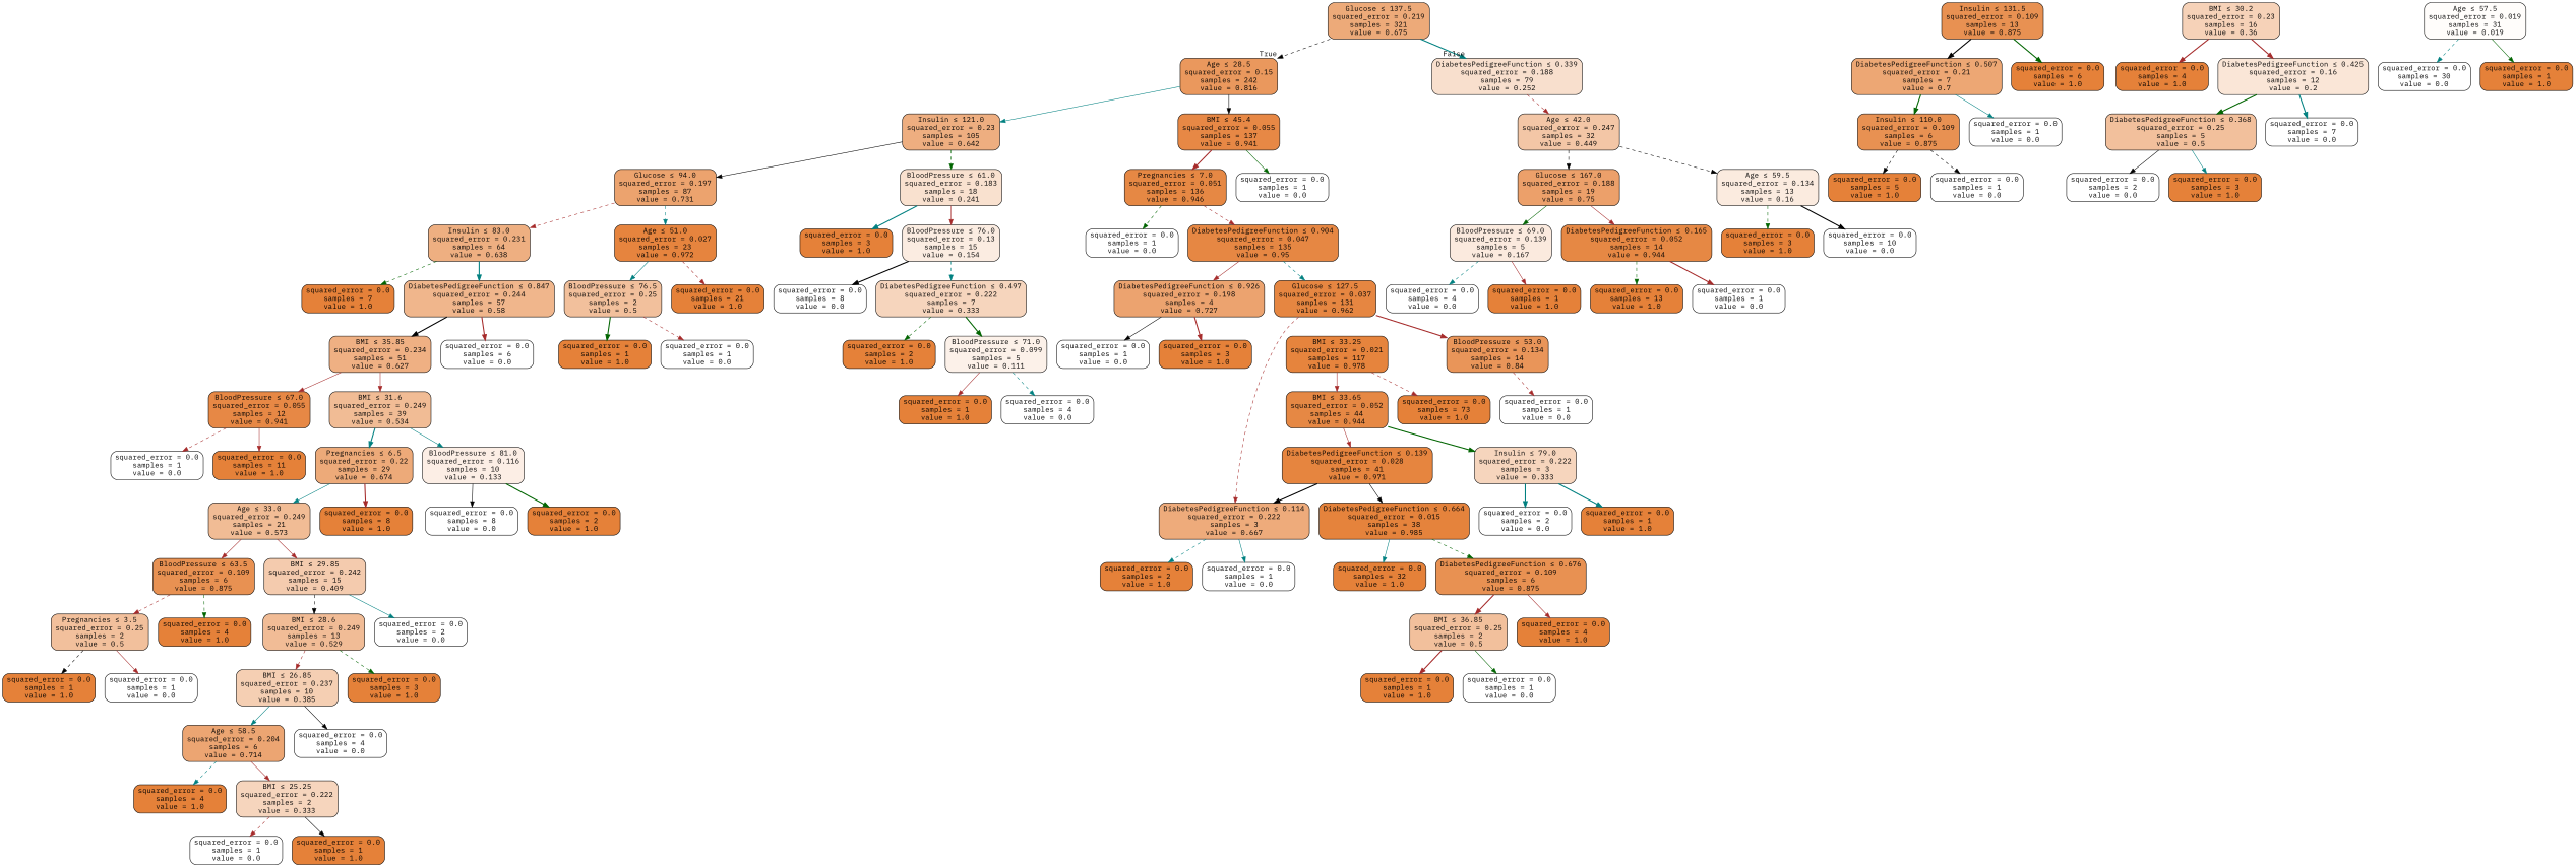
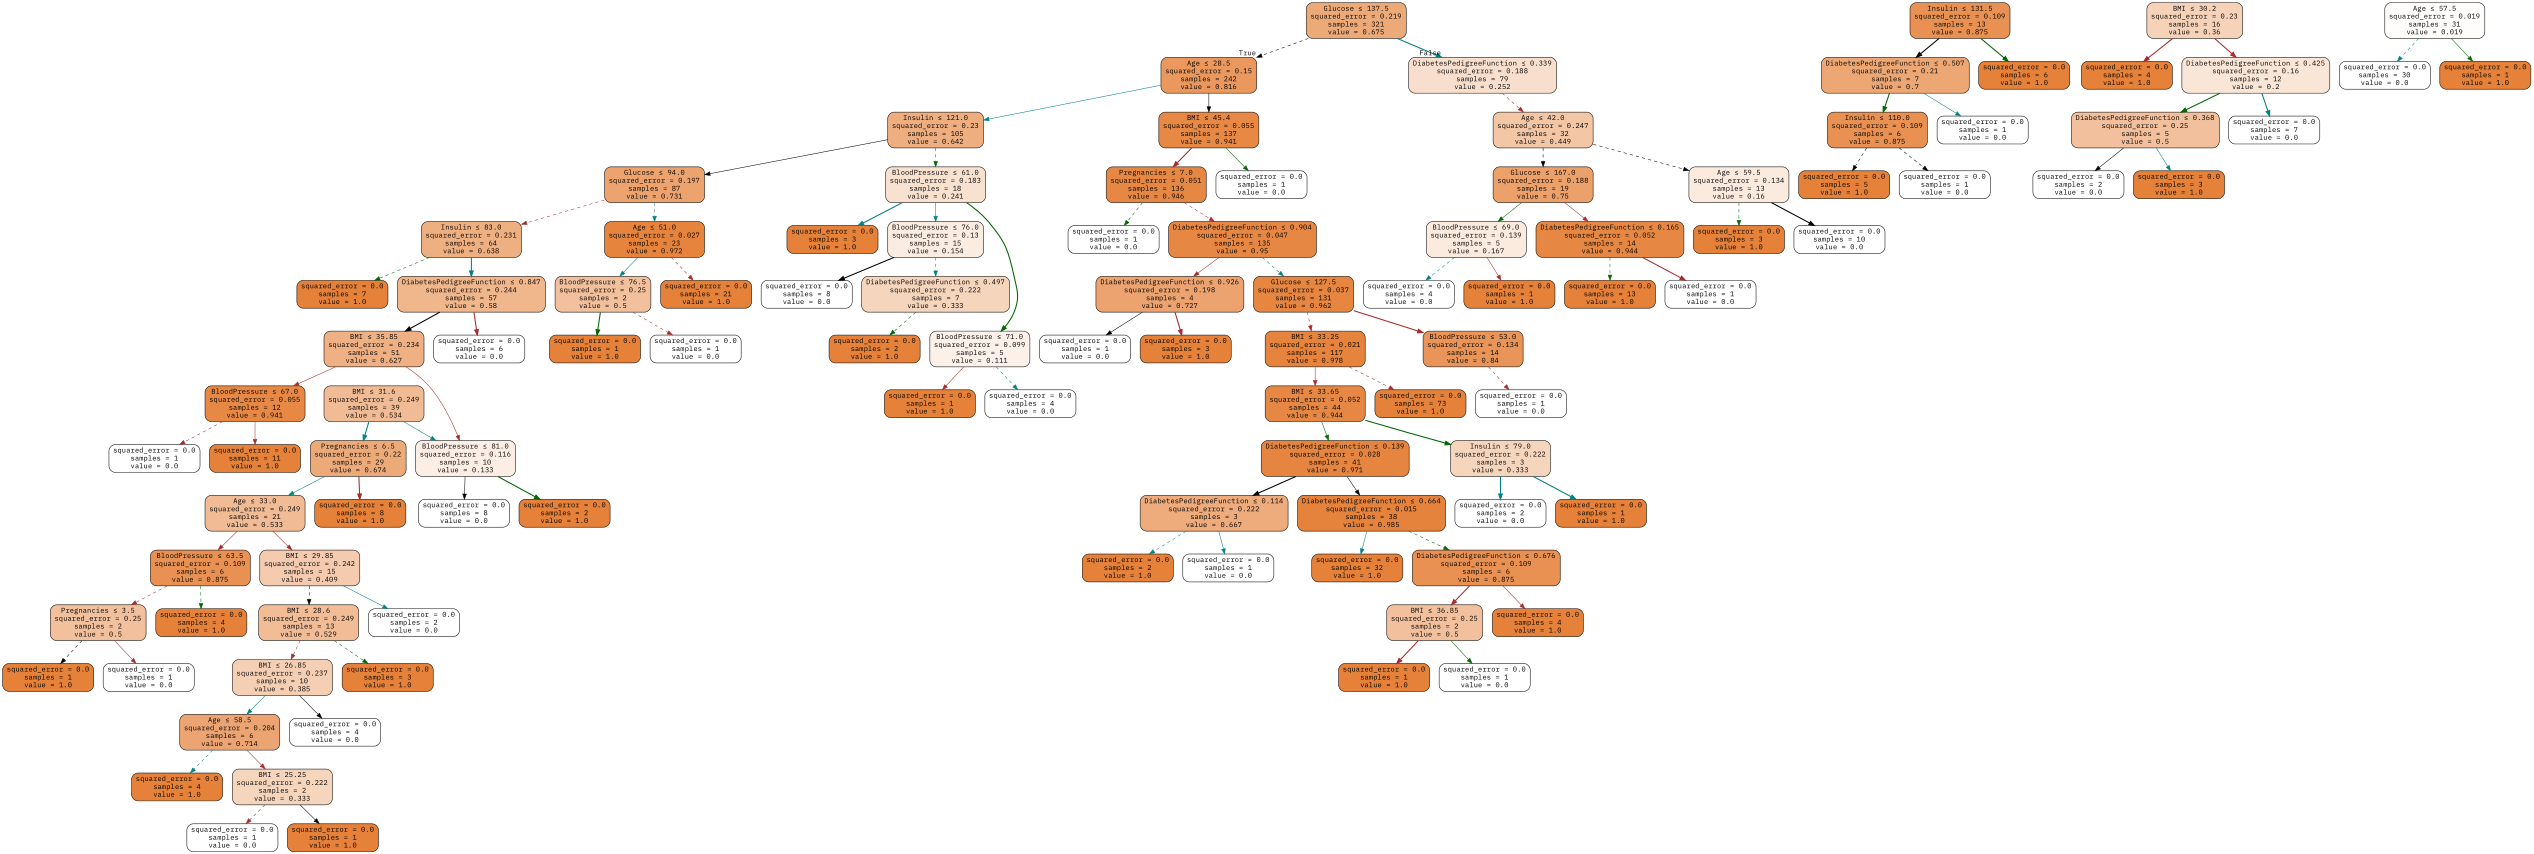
  digraph {
    fontname="IBM Plex Mono"
    node [color=black fillcolor="#e58139" fontname="IBM Plex Mono" shape=box style="filled, rounded"]
    edge [color=brown fontname="IBM Plex Mono" style=solid]
    n1 [fillcolor="#edaa79" label=<Glucose &le; 137.5<br/>squared_error = 0.219<br/>samples = 321<br/>value = 0.675>]
    n2 [fillcolor="#ea985d" label=<Age &le; 28.5<br/>squared_error = 0.15<br/>samples = 242<br/>value = 0.816>]
    n3 [fillcolor="#f8dfcd" label=<DiabetesPedigreeFunction &le; 0.339<br/>squared_error = 0.188<br/>samples = 79<br/>value = 0.252>]
    n4 [fillcolor="#e78845" label=<BMI &le; 45.4<br/>squared_error = 0.055<br/>samples = 137<br/>value = 0.941>]
    n5 [fillcolor="#eeae80" label=<Insulin &le; 121.0<br/>squared_error = 0.23<br/>samples = 105<br/>value = 0.642>]
    n6 [fillcolor="#f3c6a6" label=<Age &le; 42.0<br/>squared_error = 0.247<br/>samples = 32<br/>value = 0.449>]
    n7 [fillcolor="#e68844" label=<Pregnancies &le; 7.0<br/>squared_error = 0.051<br/>samples = 136<br/>value = 0.946>]
    n8 [fillcolor="#ffffff" label=<squared_error = 0.0<br/>samples = 1<br/>value = 0.0>]
    n9 [fillcolor="#eca36e" label=<Glucose &le; 94.0<br/>squared_error = 0.197<br/>samples = 87<br/>value = 0.731>]
    n10 [fillcolor="#f9e1cf" label=<BloodPressure &le; 61.0<br/>squared_error = 0.183<br/>samples = 18<br/>value = 0.241>]
    n11 [fillcolor="#e68743" label=<DiabetesPedigreeFunction &le; 0.904<br/>squared_error = 0.047<br/>samples = 135<br/>value = 0.95>]
    n12 [fillcolor="#ffffff" label=<squared_error = 0.0<br/>samples = 1<br/>value = 0.0>]
    n13 [fillcolor="#e68641" label=<Glucose &le; 127.5<br/>squared_error = 0.037<br/>samples = 131<br/>value = 0.962>]
    n14 [fillcolor="#eca36f" label=<DiabetesPedigreeFunction &le; 0.926<br/>squared_error = 0.198<br/>samples = 4<br/>value = 0.727>]
    n15 [fillcolor="#e6843d" label=<BMI &le; 33.25<br/>squared_error = 0.021<br/>samples = 117<br/>value = 0.978>]
    n16 [fillcolor="#e99559" label=<BloodPressure &le; 53.0<br/>squared_error = 0.134<br/>samples = 14<br/>value = 0.84>]
    n17 [fillcolor="#ffffff" label=<squared_error = 0.0<br/>samples = 1<br/>value = 0.0>]
    n18 [label=<squared_error = 0.0<br/>samples = 3<br/>value = 1.0>]
    n19 [label=<squared_error = 0.0<br/>samples = 73<br/>value = 1.0>]
    n20 [fillcolor="#e68844" label=<BMI &le; 33.65<br/>squared_error = 0.052<br/>samples = 44<br/>value = 0.944>]
    n21 [fillcolor="#ffffff" label=<squared_error = 0.0<br/>samples = 1<br/>value = 0.0>]
    n22 [fillcolor="#f6d5bd" label=<Insulin &le; 79.0<br/>squared_error = 0.222<br/>samples = 3<br/>value = 0.333>]
    n23 [fillcolor="#e6853f" label=<DiabetesPedigreeFunction &le; 0.139<br/>squared_error = 0.028<br/>samples = 41<br/>value = 0.971>]
    n24 [fillcolor="#ffffff" label=<squared_error = 0.0<br/>samples = 2<br/>value = 0.0>]
    n25 [label=<squared_error = 0.0<br/>samples = 1<br/>value = 1.0>]
    n26 [fillcolor="#eeab7b" label=<DiabetesPedigreeFunction &le; 0.114<br/>squared_error = 0.222<br/>samples = 3<br/>value = 0.667>]
    n27 [fillcolor="#e5833c" label=<DiabetesPedigreeFunction &le; 0.664<br/>squared_error = 0.015<br/>samples = 38<br/>value = 0.985>]
    n28 [label=<squared_error = 0.0<br/>samples = 2<br/>value = 1.0>]
    n29 [fillcolor="#ffffff" label=<squared_error = 0.0<br/>samples = 1<br/>value = 0.0>]
    n30 [label=<squared_error = 0.0<br/>samples = 32<br/>value = 1.0>]
    n31 [fillcolor="#e89152" label=<DiabetesPedigreeFunction &le; 0.676<br/>squared_error = 0.109<br/>samples = 6<br/>value = 0.875>]
    n32 [fillcolor="#f2c09c" label=<BMI &le; 36.85<br/>squared_error = 0.25<br/>samples = 2<br/>value = 0.5>]
    n33 [label=<squared_error = 0.0<br/>samples = 4<br/>value = 1.0>]
    n34 [label=<squared_error = 0.0<br/>samples = 1<br/>value = 1.0>]
    n35 [fillcolor="#ffffff" label=<squared_error = 0.0<br/>samples = 1<br/>value = 0.0>]
    n36 [fillcolor="#e89152" label=<Insulin &le; 131.5<br/>squared_error = 0.109<br/>samples = 13<br/>value = 0.875>]
    n37 [fillcolor="#eda774" label=<DiabetesPedigreeFunction &le; 0.507<br/>squared_error = 0.21<br/>samples = 7<br/>value = 0.7>]
    n38 [label=<squared_error = 0.0<br/>samples = 6<br/>value = 1.0>]
    n39 [fillcolor="#e89152" label=<Insulin &le; 110.0<br/>squared_error = 0.109<br/>samples = 6<br/>value = 0.875>]
    n40 [fillcolor="#ffffff" label=<squared_error = 0.0<br/>samples = 1<br/>value = 0.0>]
    n41 [label=<squared_error = 0.0<br/>samples = 5<br/>value = 1.0>]
    n42 [fillcolor="#ffffff" label=<squared_error = 0.0<br/>samples = 1<br/>value = 0.0>]
    n43 [fillcolor="#e6843e" label=<Age &le; 51.0<br/>squared_error = 0.027<br/>samples = 23<br/>value = 0.972>]
    n44 [fillcolor="#eeaf81" label=<Insulin &le; 83.0<br/>squared_error = 0.231<br/>samples = 64<br/>value = 0.638>]
    n45 [label=<squared_error = 0.0<br/>samples = 3<br/>value = 1.0>]
    n46 [fillcolor="#fbece1" label=<BloodPressure &le; 76.0<br/>squared_error = 0.13<br/>samples = 15<br/>value = 0.154>]
    n47 [label=<squared_error = 0.0<br/>samples = 21<br/>value = 1.0>]
    n48 [fillcolor="#f2c09c" label=<BloodPressure &le; 76.5<br/>squared_error = 0.25<br/>samples = 2<br/>value = 0.5>]
    n49 [fillcolor="#f0b68c" label=<DiabetesPedigreeFunction &le; 0.847<br/>squared_error = 0.244<br/>samples = 57<br/>value = 0.58>]
    n50 [label=<squared_error = 0.0<br/>samples = 7<br/>value = 1.0>]
    n51 [label=<squared_error = 0.0<br/>samples = 1<br/>value = 1.0>]
    n52 [fillcolor="#ffffff" label=<squared_error = 0.0<br/>samples = 1<br/>value = 0.0>]
    n53 [fillcolor="#efb083" label=<BMI &le; 35.85<br/>squared_error = 0.234<br/>samples = 51<br/>value = 0.627>]
    n54 [fillcolor="#ffffff" label=<squared_error = 0.0<br/>samples = 6<br/>value = 0.0>]
    n55 [fillcolor="#f1bc95" label=<BMI &le; 31.6<br/>squared_error = 0.249<br/>samples = 39<br/>value = 0.534>]
    n56 [fillcolor="#e78845" label=<BloodPressure &le; 67.0<br/>squared_error = 0.055<br/>samples = 12<br/>value = 0.941>]
    n57 [fillcolor="#edaa79" label=<Pregnancies &le; 6.5<br/>squared_error = 0.22<br/>samples = 29<br/>value = 0.674>]
    n58 [fillcolor="#fceee5" label=<BloodPressure &le; 81.0<br/>squared_error = 0.116<br/>samples = 10<br/>value = 0.133>]
    n59 [fillcolor="#ffffff" label=<squared_error = 0.0<br/>samples = 1<br/>value = 0.0>]
    n60 [label=<squared_error = 0.0<br/>samples = 11<br/>value = 1.0>]
-   n61 [fillcolor="#f1bc95" label=<Age &le; 33.0<br/>squared_error = 0.249<br/>samples = 21<br/>value = 0.573>]
+   n61 [fillcolor="#f1bc95" label=<Age &le; 33.0<br/>squared_error = 0.249<br/>samples = 21<br/>value = 0.533>]
    n62 [label=<squared_error = 0.0<br/>samples = 8<br/>value = 1.0>]
    n63 [fillcolor="#ffffff" label=<squared_error = 0.0<br/>samples = 8<br/>value = 0.0>]
    n64 [label=<squared_error = 0.0<br/>samples = 2<br/>value = 1.0>]
    n65 [fillcolor="#e89152" label=<BloodPressure &le; 63.5<br/>squared_error = 0.109<br/>samples = 6<br/>value = 0.875>]
    n66 [fillcolor="#f4cbae" label=<BMI &le; 29.85<br/>squared_error = 0.242<br/>samples = 15<br/>value = 0.409>]
    n67 [fillcolor="#f2c09c" label=<Pregnancies &le; 3.5<br/>squared_error = 0.25<br/>samples = 2<br/>value = 0.5>]
    n68 [label=<squared_error = 0.0<br/>samples = 4<br/>value = 1.0>]
    n69 [fillcolor="#f1bc96" label=<BMI &le; 28.6<br/>squared_error = 0.249<br/>samples = 13<br/>value = 0.529>]
    n70 [fillcolor="#ffffff" label=<squared_error = 0.0<br/>samples = 2<br/>value = 0.0>]
    n71 [label=<squared_error = 0.0<br/>samples = 1<br/>value = 1.0>]
    n72 [fillcolor="#ffffff" label=<squared_error = 0.0<br/>samples = 1<br/>value = 0.0>]
    n73 [fillcolor="#f5cfb3" label=<BMI &le; 26.85<br/>squared_error = 0.237<br/>samples = 10<br/>value = 0.385>]
    n74 [label=<squared_error = 0.0<br/>samples = 3<br/>value = 1.0>]
    n75 [fillcolor="#eca572" label=<Age &le; 58.5<br/>squared_error = 0.204<br/>samples = 6<br/>value = 0.714>]
    n76 [fillcolor="#ffffff" label=<squared_error = 0.0<br/>samples = 4<br/>value = 0.0>]
    n77 [label=<squared_error = 0.0<br/>samples = 4<br/>value = 1.0>]
    n78 [fillcolor="#f6d5bd" label=<BMI &le; 25.25<br/>squared_error = 0.222<br/>samples = 2<br/>value = 0.333>]
    n79 [fillcolor="#ffffff" label=<squared_error = 0.0<br/>samples = 1<br/>value = 0.0>]
    n80 [label=<squared_error = 0.0<br/>samples = 1<br/>value = 1.0>]
    n81 [fillcolor="#f6d5bd" label=<DiabetesPedigreeFunction &le; 0.497<br/>squared_error = 0.222<br/>samples = 7<br/>value = 0.333>]
    n82 [fillcolor="#ffffff" label=<squared_error = 0.0<br/>samples = 8<br/>value = 0.0>]
    n83 [label=<squared_error = 0.0<br/>samples = 2<br/>value = 1.0>]
    n84 [fillcolor="#fcf1e9" label=<BloodPressure &le; 71.0<br/>squared_error = 0.099<br/>samples = 5<br/>value = 0.111>]
    n85 [fillcolor="#ffffff" label=<squared_error = 0.0<br/>samples = 4<br/>value = 0.0>]
    n86 [label=<squared_error = 0.0<br/>samples = 1<br/>value = 1.0>]
    n87 [fillcolor="#eca06a" label=<Glucose &le; 167.0<br/>squared_error = 0.188<br/>samples = 19<br/>value = 0.75>]
    n88 [fillcolor="#fbebdf" label=<Age &le; 59.5<br/>squared_error = 0.134<br/>samples = 13<br/>value = 0.16>]
    n89 [fillcolor="#e68844" label=<DiabetesPedigreeFunction &le; 0.165<br/>squared_error = 0.052<br/>samples = 14<br/>value = 0.944>]
    n90 [fillcolor="#fbeade" label=<BloodPressure &le; 69.0<br/>squared_error = 0.139<br/>samples = 5<br/>value = 0.167>]
    n91 [fillcolor="#ffffff" label=<squared_error = 0.0<br/>samples = 10<br/>value = 0.0>]
    n92 [label=<squared_error = 0.0<br/>samples = 3<br/>value = 1.0>]
    n93 [fillcolor="#ffffff" label=<squared_error = 0.0<br/>samples = 1<br/>value = 0.0>]
    n94 [label=<squared_error = 0.0<br/>samples = 13<br/>value = 1.0>]
    n95 [label=<squared_error = 0.0<br/>samples = 1<br/>value = 1.0>]
    n96 [fillcolor="#ffffff" label=<squared_error = 0.0<br/>samples = 4<br/>value = 0.0>]
    n97 [fillcolor="#f6d2b8" label=<BMI &le; 30.2<br/>squared_error = 0.23<br/>samples = 16<br/>value = 0.36>]
    n98 [label=<squared_error = 0.0<br/>samples = 4<br/>value = 1.0>]
    n99 [fillcolor="#fae6d7" label=<DiabetesPedigreeFunction &le; 0.425<br/>squared_error = 0.16<br/>samples = 12<br/>value = 0.2>]
    n100 [fillcolor="#fffdfb" label=<Age &le; 57.5<br/>squared_error = 0.019<br/>samples = 31<br/>value = 0.019>]
    n101 [fillcolor="#ffffff" label=<squared_error = 0.0<br/>samples = 30<br/>value = 0.0>]
    n102 [label=<squared_error = 0.0<br/>samples = 1<br/>value = 1.0>]
    n103 [fillcolor="#f2c09c" label=<DiabetesPedigreeFunction &le; 0.368<br/>squared_error = 0.25<br/>samples = 5<br/>value = 0.5>]
    n104 [fillcolor="#ffffff" label=<squared_error = 0.0<br/>samples = 7<br/>value = 0.0>]
    n105 [fillcolor="#ffffff" label=<squared_error = 0.0<br/>samples = 2<br/>value = 0.0>]
    n106 [label=<squared_error = 0.0<br/>samples = 3<br/>value = 1.0>]
    n1 -> n2 [color=black headlabel=True labelangle=45 labeldistance=2.5 style=dashed]
    n1 -> n3 [color=teal headlabel=False labelangle=-45 labeldistance=2.5 style=bold]
    n2 -> n4 [color=black]
    n2 -> n5 [color=teal]
    n3 -> n6 [style=dashed]
    n4 -> n7 [style=bold]
    n4 -> n8 [color=darkgreen]
    n5 -> n9 [color=black]
    n5 -> n10 [color=darkgreen style=dashed]
    n6 -> n87 [color=black style=dashed]
    n6 -> n88 [color=black style=dashed]
    n7 -> n11 [style=dashed]
    n7 -> n12 [color=darkgreen style=dashed]
    n9 -> n43 [color=teal style=dashed]
    n9 -> n44 [style=dashed]
    n10 -> n45 [color=teal style=bold]
-   n10 -> n46
+   n10 -> n46 [color=teal]
    n11 -> n13 [color=teal style=dashed]
    n11 -> n14
-   n13 -> n26 [style=dashed]
+   n13 -> n15 [style=dashed]
    n13 -> n16 [style=bold]
    n14 -> n17 [color=black]
    n14 -> n18 [style=bold]
    n15 -> n19 [style=dashed]
    n15 -> n20
    n16 -> n21 [style=dashed]
    n20 -> n22 [color=darkgreen style=bold]
-   n20 -> n23
+   n20 -> n23 [color=darkgreen]
    n22 -> n24 [color=teal style=bold]
    n22 -> n25 [color=teal style=bold]
    n23 -> n26 [color=black style=bold]
    n23 -> n27 [color=black]
    n26 -> n28 [color=teal style=dashed]
    n26 -> n29 [color=teal]
    n27 -> n30 [color=teal]
    n27 -> n31 [color=darkgreen style=dashed]
    n31 -> n32 [style=bold]
    n31 -> n33
    n32 -> n34 [style=bold]
    n32 -> n35 [color=darkgreen]
    n36 -> n37 [color=black style=bold]
    n36 -> n38 [color=darkgreen style=bold]
    n37 -> n39 [color=darkgreen style=bold]
    n37 -> n40 [color=teal]
    n39 -> n41 [color=black style=dashed]
    n39 -> n42 [color=black style=dashed]
    n43 -> n47 [style=dashed]
    n43 -> n48 [color=teal]
    n44 -> n49 [color=teal style=bold]
    n44 -> n50 [color=darkgreen style=dashed]
    n46 -> n81 [color=teal style=dashed]
    n46 -> n82 [color=black style=bold]
    n48 -> n51 [color=darkgreen style=bold]
    n48 -> n52 [style=dashed]
    n49 -> n53 [color=black style=bold]
    n49 -> n54 [style=bold]
-   n53 -> n55
+   n53 -> n58
    n53 -> n56
    n55 -> n57 [color=teal style=bold]
    n55 -> n58 [color=teal]
    n56 -> n59 [style=dashed]
    n56 -> n60
    n57 -> n61 [color=teal]
    n57 -> n62 [style=bold]
    n58 -> n63 [color=black]
    n58 -> n64 [color=darkgreen style=bold]
    n61 -> n65
    n61 -> n66
    n65 -> n67 [style=dashed]
    n65 -> n68 [color=darkgreen style=dashed]
    n66 -> n69 [color=black style=dashed]
    n66 -> n70 [color=teal]
    n67 -> n71 [color=black style=dashed]
    n67 -> n72
    n69 -> n73 [style=dashed]
    n69 -> n74 [color=darkgreen style=dashed]
    n73 -> n75 [color=teal]
    n73 -> n76 [color=black]
    n75 -> n77 [color=teal style=dashed]
    n75 -> n78
    n78 -> n79 [style=dashed]
    n78 -> n80 [color=black]
    n81 -> n83 [color=darkgreen style=dashed]
-   n81 -> n84 [color=darkgreen style=bold]
+   n10 -> n84 [color=darkgreen style=bold]
    n84 -> n85 [color=teal style=dashed]
    n84 -> n86
    n87 -> n89
    n87 -> n90 [color=darkgreen]
    n88 -> n91 [color=black style=bold]
    n88 -> n92 [color=darkgreen style=dashed]
    n89 -> n93 [style=bold]
    n89 -> n94 [color=darkgreen style=dashed]
    n90 -> n95
    n90 -> n96 [color=teal style=dashed]
    n97 -> n98 [style=bold]
    n97 -> n99 [style=bold]
    n99 -> n103 [color=darkgreen style=bold]
    n99 -> n104 [color=teal style=bold]
    n100 -> n101 [color=teal style=dashed]
    n100 -> n102 [color=darkgreen]
    n103 -> n105 [color=black]
    n103 -> n106 [color=teal]
  }
